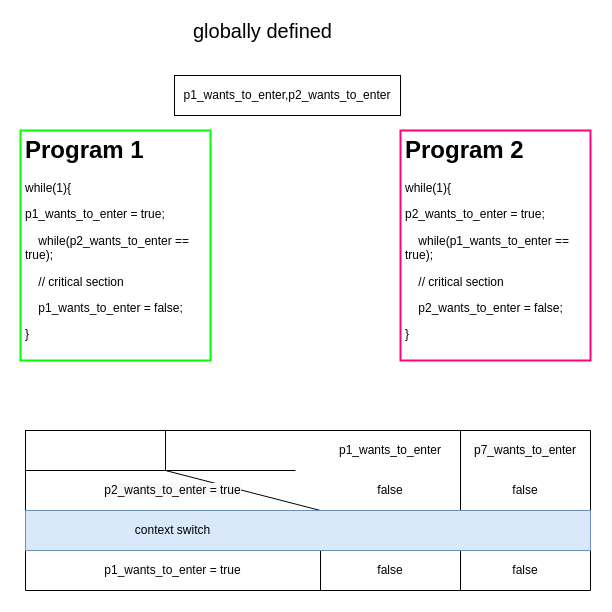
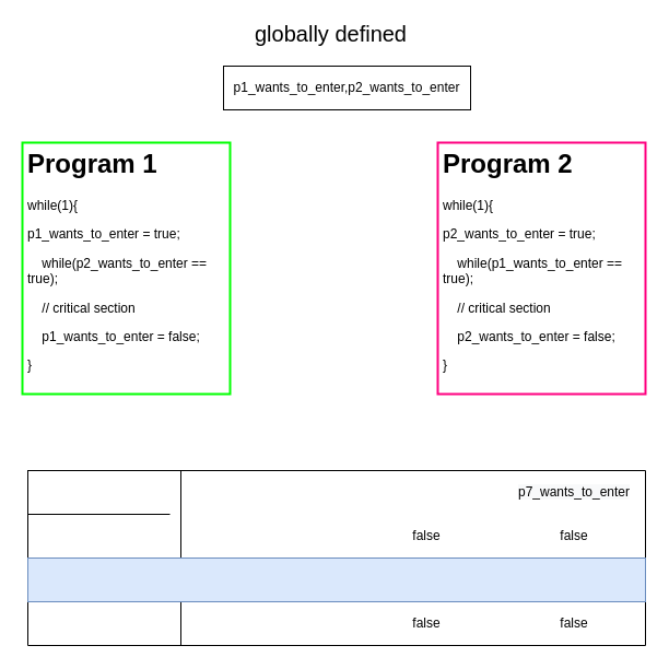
  <mxCell id="0" />
  <mxCell id="1" parent="0" />
  <mxCell id="2" value="&lt;h1&gt;Program 1&lt;/h1&gt;&lt;p&gt;while(1){&lt;/p&gt;&lt;p&gt;&lt;span&gt; &lt;/span&gt;p1_wants_to_enter = true;&lt;/p&gt;&lt;p&gt;&amp;nbsp; &amp;nbsp; while(p2_wants_to_enter == true);&lt;/p&gt;&lt;p&gt;&amp;nbsp; &amp;nbsp; // critical section&lt;/p&gt;&lt;p&gt;&amp;nbsp; &amp;nbsp; p1_wants_to_enter = false;&lt;/p&gt;&lt;p&gt;}&lt;/p&gt;" style="text;html=1;fillColor=none;spacing=5;spacingTop=-20;whiteSpace=wrap;overflow=hidden;rounded=0;strokeColor=#00FF00;strokeWidth=2;" vertex="1" parent="1"><mxGeometry x="20" y="130" width="190" height="230" as="geometry" /></mxCell>
  <mxCell id="3" value="&lt;h1&gt;Program 2&lt;/h1&gt;&lt;p&gt;while(1){&lt;/p&gt;&lt;p&gt;&lt;span&gt; &lt;/span&gt;p2_wants_to_enter = true;&lt;/p&gt;&lt;p&gt;&amp;nbsp; &amp;nbsp; while(p1_wants_to_enter == true);&lt;/p&gt;&lt;p&gt;&amp;nbsp; &amp;nbsp; // critical section&lt;/p&gt;&lt;p&gt;&amp;nbsp; &amp;nbsp; p2_wants_to_enter = false;&lt;/p&gt;&lt;p&gt;}&lt;/p&gt;" style="text;html=1;fillColor=none;spacing=5;spacingTop=-20;whiteSpace=wrap;overflow=hidden;rounded=0;strokeWidth=2;strokeColor=#FF0080;" vertex="1" parent="1"><mxGeometry x="400" y="130" width="190" height="230" as="geometry" /></mxCell>
- <mxCell id="4" value="p1_wants_to_enter,p2_wants_to_enter" style="text;html=1;fillColor=none;align=center;verticalAlign=middle;whiteSpace=wrap;rounded=0;strokeColor=#000000;" vertex="1" parent="1"><mxGeometry x="174" y="75" width="226" height="40" as="geometry" /></mxCell>
- <mxCell id="5" value="&lt;font style=&quot;font-size: 20px&quot;&gt;globally defined&lt;/font&gt;" style="text;html=1;align=center;verticalAlign=middle;resizable=0;points=[];autosize=1;" vertex="1" parent="1"><mxGeometry x="187" y="20" width="150" height="20" as="geometry" /></mxCell>
+ <mxCell id="4" value="p1_wants_to_enter,p2_wants_to_enter" style="text;html=1;fillColor=none;align=center;verticalAlign=middle;whiteSpace=wrap;rounded=0;strokeColor=#000000;" vertex="1" parent="1"><mxGeometry x="204" y="60" width="226" height="40" as="geometry" /></mxCell>
+ <mxCell id="5" value="&lt;font style=&quot;font-size: 20px&quot;&gt;globally defined&lt;/font&gt;" style="text;html=1;align=center;verticalAlign=middle;resizable=0;points=[];autosize=1;" vertex="1" parent="1"><mxGeometry x="227" y="20" width="150" height="20" as="geometry" /></mxCell>
  <mxCell id="6" value="" style="shape=table;html=1;whiteSpace=wrap;startSize=0;container=1;collapsible=0;childLayout=tableLayout;" vertex="1" parent="1"><mxGeometry x="25" y="430" width="565" height="160" as="geometry" /></mxCell>
  <mxCell id="7" style="shape=partialRectangle;html=1;whiteSpace=wrap;collapsible=0;dropTarget=0;pointerEvents=0;fillColor=none;top=0;left=0;bottom=0;right=0;points=[[0,0.5],[1,0.5]];portConstraint=eastwest;" vertex="1" parent="6"><mxGeometry width="565" height="40" as="geometry" /></mxCell>
- <mxCell id="8" value="p1_wants_to_enter" style="shape=partialRectangle;html=1;whiteSpace=wrap;connectable=0;overflow=hidden;fillColor=none;top=0;left=0;bottom=0;right=0;" vertex="1" parent="7"><mxGeometry x="295" width="140" height="40" as="geometry" /></mxCell>
  <mxCell id="9" value="&lt;meta charset=&quot;utf-8&quot;&gt;&lt;span style=&quot;color: rgb(0, 0, 0); font-family: helvetica; font-size: 12px; font-style: normal; font-weight: 400; letter-spacing: normal; text-align: center; text-indent: 0px; text-transform: none; word-spacing: 0px; background-color: rgb(248, 249, 250); display: inline; float: none;&quot;&gt;p7_wants_to_enter&lt;/span&gt;" style="shape=partialRectangle;html=1;whiteSpace=wrap;connectable=0;overflow=hidden;fillColor=none;top=0;left=0;bottom=0;right=0;" vertex="1" parent="7"><mxGeometry x="435" width="130" height="40" as="geometry" /></mxCell>
  <mxCell id="10" value="" style="shape=partialRectangle;html=1;whiteSpace=wrap;collapsible=0;dropTarget=0;pointerEvents=0;fillColor=none;top=0;left=0;bottom=0;right=0;points=[[0,0.5],[1,0.5]];portConstraint=eastwest;" vertex="1" parent="6"><mxGeometry y="40" width="565" height="40" as="geometry" /></mxCell>
- <mxCell id="11" value="&lt;span style=&quot;color: rgb(0 , 0 , 0) ; font-family: &amp;#34;helvetica&amp;#34; ; font-size: 12px ; font-style: normal ; font-weight: 400 ; letter-spacing: normal ; text-align: center ; text-indent: 0px ; text-transform: none ; word-spacing: 0px ; background-color: rgb(248 , 249 , 250) ; display: inline ; float: none&quot;&gt;p2_wants_to_enter = true&lt;/span&gt;" style="shape=partialRectangle;html=1;whiteSpace=wrap;connectable=0;overflow=hidden;fillColor=none;top=0;left=0;bottom=0;right=0;" vertex="1" parent="10"><mxGeometry width="295" height="40" as="geometry" /></mxCell>
  <mxCell id="12" value="false" style="shape=partialRectangle;html=1;whiteSpace=wrap;connectable=0;overflow=hidden;fillColor=none;top=0;left=0;bottom=0;right=0;" vertex="1" parent="10"><mxGeometry x="295" width="140" height="40" as="geometry" /></mxCell>
  <mxCell id="13" value="false" style="shape=partialRectangle;html=1;whiteSpace=wrap;connectable=0;overflow=hidden;fillColor=none;top=0;left=0;bottom=0;right=0;" vertex="1" parent="10"><mxGeometry x="435" width="130" height="40" as="geometry" /></mxCell>
  <mxCell id="14" value="" style="shape=partialRectangle;html=1;whiteSpace=wrap;collapsible=0;dropTarget=0;pointerEvents=0;fillColor=none;top=0;left=0;bottom=0;right=0;points=[[0,0.5],[1,0.5]];portConstraint=eastwest;" vertex="1" parent="6"><mxGeometry y="80" width="565" height="40" as="geometry" /></mxCell>
  <mxCell id="15" value="" style="group;fillColor=#dae8fc;strokeColor=#6c8ebf;" vertex="1" connectable="0" parent="14"><mxGeometry width="565" height="40" as="geometry" /></mxCell>
- <mxCell id="16" value="context switch" style="shape=partialRectangle;html=1;whiteSpace=wrap;connectable=0;overflow=hidden;fillColor=none;top=0;left=0;bottom=0;right=0;" vertex="1" parent="15"><mxGeometry width="295" height="40" as="geometry" /></mxCell>
  <mxCell id="17" value="" style="shape=partialRectangle;html=1;whiteSpace=wrap;connectable=0;overflow=hidden;fillColor=none;top=0;left=0;bottom=0;right=0;" vertex="1" parent="15"><mxGeometry x="435" width="130" height="40" as="geometry" /></mxCell>
  <mxCell id="18" value="" style="shape=partialRectangle;html=1;whiteSpace=wrap;collapsible=0;dropTarget=0;pointerEvents=0;fillColor=none;top=0;left=0;bottom=0;right=0;points=[[0,0.5],[1,0.5]];portConstraint=eastwest;" vertex="1" parent="6"><mxGeometry y="120" width="565" height="40" as="geometry" /></mxCell>
- <mxCell id="19" value="p1_wants_to_enter = true" style="shape=partialRectangle;html=1;whiteSpace=wrap;connectable=0;overflow=hidden;fillColor=none;top=0;left=0;bottom=0;right=0;" vertex="1" parent="18"><mxGeometry width="295" height="40" as="geometry" /></mxCell>
  <mxCell id="20" value="false" style="shape=partialRectangle;html=1;whiteSpace=wrap;connectable=0;overflow=hidden;fillColor=none;top=0;left=0;bottom=0;right=0;" vertex="1" parent="18"><mxGeometry x="295" width="140" height="40" as="geometry" /></mxCell>
  <mxCell id="21" value="false" style="shape=partialRectangle;html=1;whiteSpace=wrap;connectable=0;overflow=hidden;fillColor=none;top=0;left=0;bottom=0;right=0;" vertex="1" parent="18"><mxGeometry x="435" width="130" height="40" as="geometry" /></mxCell>
